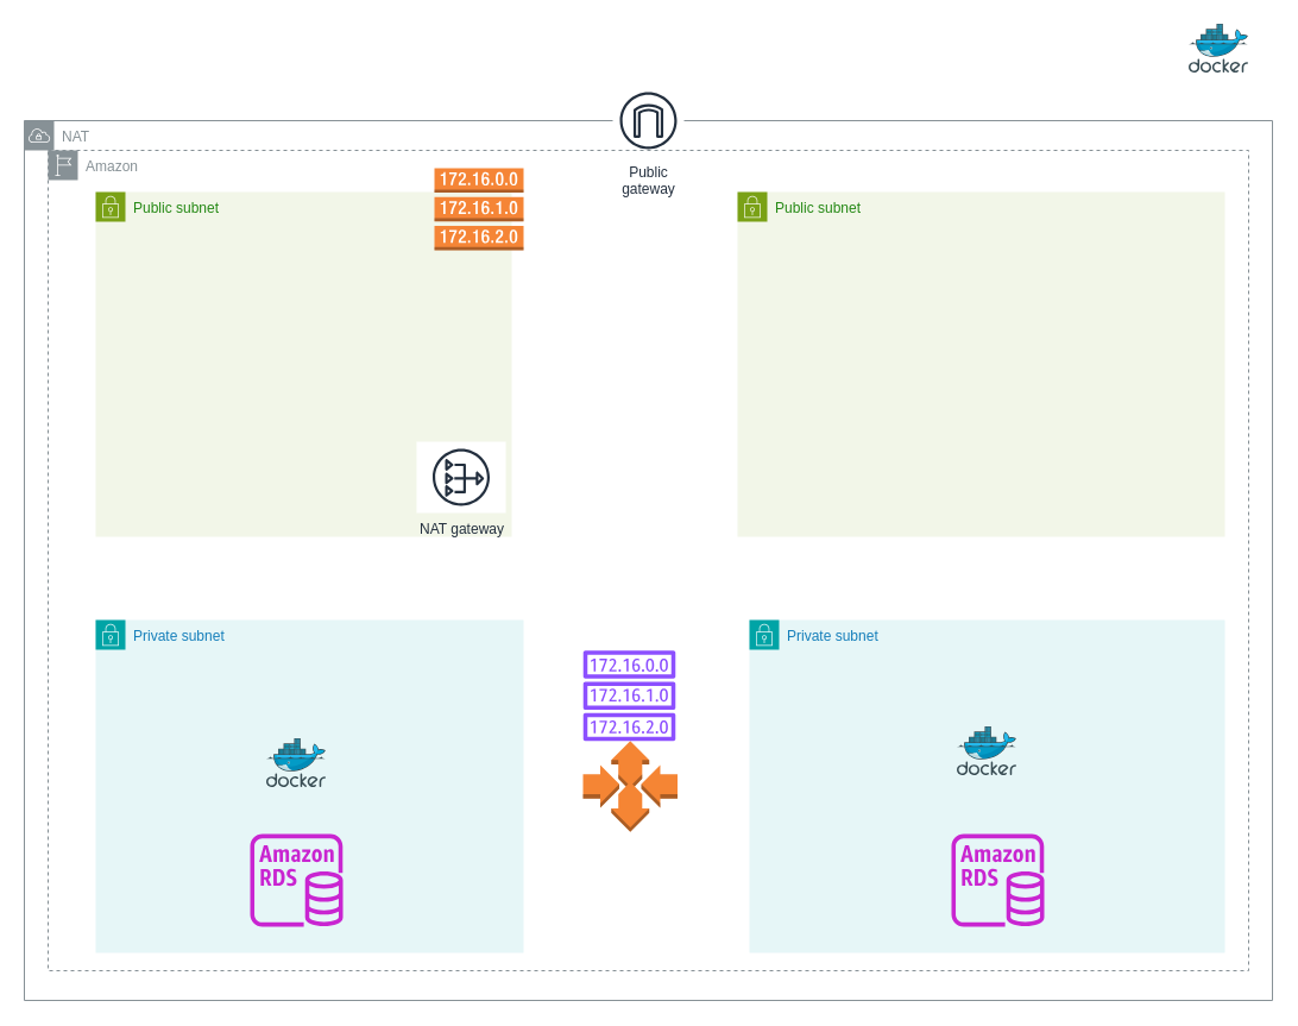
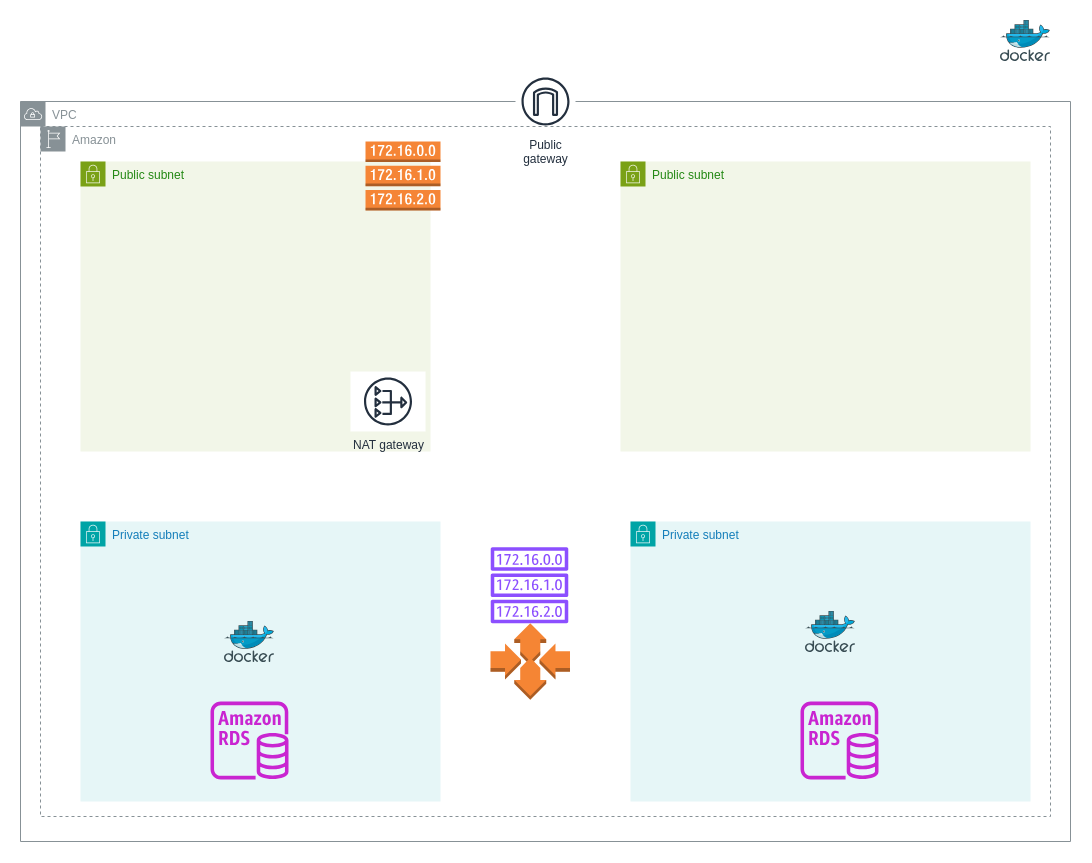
  <mxCell id="0" />
  <mxCell id="1" parent="0" />
- <mxCell id="2" value="NAT" style="sketch=0;outlineConnect=0;gradientColor=none;html=1;whiteSpace=wrap;fontSize=12;fontStyle=0;shape=mxgraph.aws4.group;grIcon=mxgraph.aws4.group_vpc;strokeColor=#879196;fillColor=none;verticalAlign=top;align=left;spacingLeft=30;fontColor=#879196;dashed=0;" vertex="1" parent="1"><mxGeometry x="20" y="101" width="1050" height="740" as="geometry" /></mxCell>
+ <mxCell id="2" value="VPC" style="sketch=0;outlineConnect=0;gradientColor=none;html=1;whiteSpace=wrap;fontSize=12;fontStyle=0;shape=mxgraph.aws4.group;grIcon=mxgraph.aws4.group_vpc;strokeColor=#879196;fillColor=none;verticalAlign=top;align=left;spacingLeft=30;fontColor=#879196;dashed=0;" vertex="1" parent="1"><mxGeometry x="20" y="101" width="1050" height="740" as="geometry" /></mxCell>
  <mxCell id="3" value="Public&#10;gateway" style="sketch=0;outlineConnect=0;fontColor=#232F3E;gradientColor=none;strokeColor=#232F3E;fillColor=#ffffff;dashed=0;verticalLabelPosition=bottom;verticalAlign=top;align=center;html=1;fontSize=12;fontStyle=0;aspect=fixed;shape=mxgraph.aws4.resourceIcon;resIcon=mxgraph.aws4.internet_gateway;" vertex="1" parent="1"><mxGeometry x="515" y="71" width="60" height="60" as="geometry" /></mxCell>
  <mxCell id="4" value="Amazon" style="sketch=0;outlineConnect=0;gradientColor=none;html=1;whiteSpace=wrap;fontSize=12;fontStyle=0;shape=mxgraph.aws4.group;grIcon=mxgraph.aws4.group_region;strokeColor=#879196;fillColor=none;verticalAlign=top;align=left;spacingLeft=30;fontColor=#879196;dashed=1;" vertex="1" parent="1"><mxGeometry x="40" y="126" width="1010" height="690" as="geometry" /></mxCell>
  <mxCell id="5" value="Public subnet" style="points=[[0,0],[0.25,0],[0.5,0],[0.75,0],[1,0],[1,0.25],[1,0.5],[1,0.75],[1,1],[0.75,1],[0.5,1],[0.25,1],[0,1],[0,0.75],[0,0.5],[0,0.25]];outlineConnect=0;gradientColor=none;html=1;whiteSpace=wrap;fontSize=12;fontStyle=0;container=1;pointerEvents=0;collapsible=0;recursiveResize=0;shape=mxgraph.aws4.group;grIcon=mxgraph.aws4.group_security_group;grStroke=0;strokeColor=#7AA116;fillColor=#F2F6E8;verticalAlign=top;align=left;spacingLeft=30;fontColor=#248814;dashed=0;" vertex="1" parent="1"><mxGeometry x="80" y="161" width="350" height="290" as="geometry" /></mxCell>
  <mxCell id="6" value="Public subnet" style="points=[[0,0],[0.25,0],[0.5,0],[0.75,0],[1,0],[1,0.25],[1,0.5],[1,0.75],[1,1],[0.75,1],[0.5,1],[0.25,1],[0,1],[0,0.75],[0,0.5],[0,0.25]];outlineConnect=0;gradientColor=none;html=1;whiteSpace=wrap;fontSize=12;fontStyle=0;container=1;pointerEvents=0;collapsible=0;recursiveResize=0;shape=mxgraph.aws4.group;grIcon=mxgraph.aws4.group_security_group;grStroke=0;strokeColor=#7AA116;fillColor=#F2F6E8;verticalAlign=top;align=left;spacingLeft=30;fontColor=#248814;dashed=0;" vertex="1" parent="1"><mxGeometry x="620" y="161" width="410" height="290" as="geometry" /></mxCell>
  <mxCell id="7" value="Private subnet" style="points=[[0,0],[0.25,0],[0.5,0],[0.75,0],[1,0],[1,0.25],[1,0.5],[1,0.75],[1,1],[0.75,1],[0.5,1],[0.25,1],[0,1],[0,0.75],[0,0.5],[0,0.25]];outlineConnect=0;gradientColor=none;html=1;whiteSpace=wrap;fontSize=12;fontStyle=0;container=1;pointerEvents=0;collapsible=0;recursiveResize=0;shape=mxgraph.aws4.group;grIcon=mxgraph.aws4.group_security_group;grStroke=0;strokeColor=#00A4A6;fillColor=#E6F6F7;verticalAlign=top;align=left;spacingLeft=30;fontColor=#147EBA;dashed=0;" vertex="1" parent="1"><mxGeometry x="80" y="521" width="360" height="280" as="geometry" /></mxCell>
  <mxCell id="8" value="" style="image;sketch=0;aspect=fixed;html=1;points=[];align=center;fontSize=12;image=img/lib/mscae/Docker.svg;" vertex="1" parent="7"><mxGeometry x="144" y="100" width="50" height="41" as="geometry" /></mxCell>
  <mxCell id="9" value="Private subnet" style="points=[[0,0],[0.25,0],[0.5,0],[0.75,0],[1,0],[1,0.25],[1,0.5],[1,0.75],[1,1],[0.75,1],[0.5,1],[0.25,1],[0,1],[0,0.75],[0,0.5],[0,0.25]];outlineConnect=0;gradientColor=none;html=1;whiteSpace=wrap;fontSize=12;fontStyle=0;container=1;pointerEvents=0;collapsible=0;recursiveResize=0;shape=mxgraph.aws4.group;grIcon=mxgraph.aws4.group_security_group;grStroke=0;strokeColor=#00A4A6;fillColor=#E6F6F7;verticalAlign=top;align=left;spacingLeft=30;fontColor=#147EBA;dashed=0;" vertex="1" parent="1"><mxGeometry x="630" y="521" width="400" height="280" as="geometry" /></mxCell>
  <mxCell id="10" value="" style="sketch=0;outlineConnect=0;fontColor=#232F3E;gradientColor=none;fillColor=#C925D1;strokeColor=none;dashed=0;verticalLabelPosition=bottom;verticalAlign=top;align=center;html=1;fontSize=12;fontStyle=0;aspect=fixed;pointerEvents=1;shape=mxgraph.aws4.rds_instance;" vertex="1" parent="9"><mxGeometry x="170" y="180" width="78" height="78" as="geometry" /></mxCell>
  <mxCell id="11" value="" style="image;sketch=0;aspect=fixed;html=1;points=[];align=center;fontSize=12;image=img/lib/mscae/Docker.svg;" vertex="1" parent="9"><mxGeometry x="175" y="90" width="50" height="41" as="geometry" /></mxCell>
  <mxCell id="12" value="NAT gateway" style="sketch=0;outlineConnect=0;fontColor=#232F3E;gradientColor=none;strokeColor=#232F3E;fillColor=#ffffff;dashed=0;verticalLabelPosition=bottom;verticalAlign=top;align=center;html=1;fontSize=12;fontStyle=0;aspect=fixed;shape=mxgraph.aws4.resourceIcon;resIcon=mxgraph.aws4.nat_gateway;" vertex="1" parent="1"><mxGeometry x="350" y="371" width="75" height="60" as="geometry" /></mxCell>
  <mxCell id="13" value="" style="sketch=0;outlineConnect=0;fontColor=#232F3E;gradientColor=none;fillColor=#C925D1;strokeColor=none;dashed=0;verticalLabelPosition=bottom;verticalAlign=top;align=center;html=1;fontSize=12;fontStyle=0;aspect=fixed;pointerEvents=1;shape=mxgraph.aws4.rds_instance;" vertex="1" parent="1"><mxGeometry x="210" y="701" width="78" height="78" as="geometry" /></mxCell>
  <mxCell id="14" value="" style="outlineConnect=0;dashed=0;verticalLabelPosition=bottom;verticalAlign=top;align=center;html=1;shape=mxgraph.aws3.auto_scaling;fillColor=#F58534;gradientColor=none;" vertex="1" parent="1"><mxGeometry x="490" y="622.75" width="79.5" height="76.5" as="geometry" /></mxCell>
  <mxCell id="15" value="" style="outlineConnect=0;dashed=0;verticalLabelPosition=bottom;verticalAlign=top;align=center;html=1;shape=mxgraph.aws3.route_table;fillColor=#F58536;gradientColor=none;" vertex="1" parent="1"><mxGeometry x="365" y="141" width="75" height="69" as="geometry" /></mxCell>
  <mxCell id="16" value="" style="sketch=0;outlineConnect=0;fontColor=#232F3E;gradientColor=none;fillColor=#8C4FFF;strokeColor=none;dashed=0;verticalLabelPosition=bottom;verticalAlign=top;align=center;html=1;fontSize=12;fontStyle=0;aspect=fixed;pointerEvents=1;shape=mxgraph.aws4.route_table;" vertex="1" parent="1"><mxGeometry x="490" y="546.75" width="78" height="76" as="geometry" /></mxCell>
  <mxCell id="17" value="" style="image;sketch=0;aspect=fixed;html=1;points=[];align=center;fontSize=12;image=img/lib/mscae/Docker.svg;" vertex="1" parent="1"><mxGeometry x="1000" y="20" width="50" height="41" as="geometry" /></mxCell>
